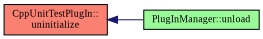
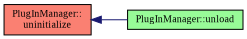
  digraph {
    rankdir=LR
    fontname="Liberation Serif"
    node [color=black fontname="Liberation Serif" fontsize=10 shape=record style=filled]
-   n1 [fillcolor=salmon fontcolor=black height=0.2 label="CppUnitTestPlugIn::\luninitialize" width=0.4]
+   n1 [fillcolor=salmon fontcolor=black height=0.2 label="PlugInManager::\luninitialize" width=0.4]
    n2 [fillcolor=palegreen height=0.2 label="PlugInManager::unload" width=0.4]
    n1 -> n2 [color=midnightblue dir=back fontname="Liberation Serif" fontsize=10 labelfontname=Helvetica labelfontsize=10 style=solid]
  }
